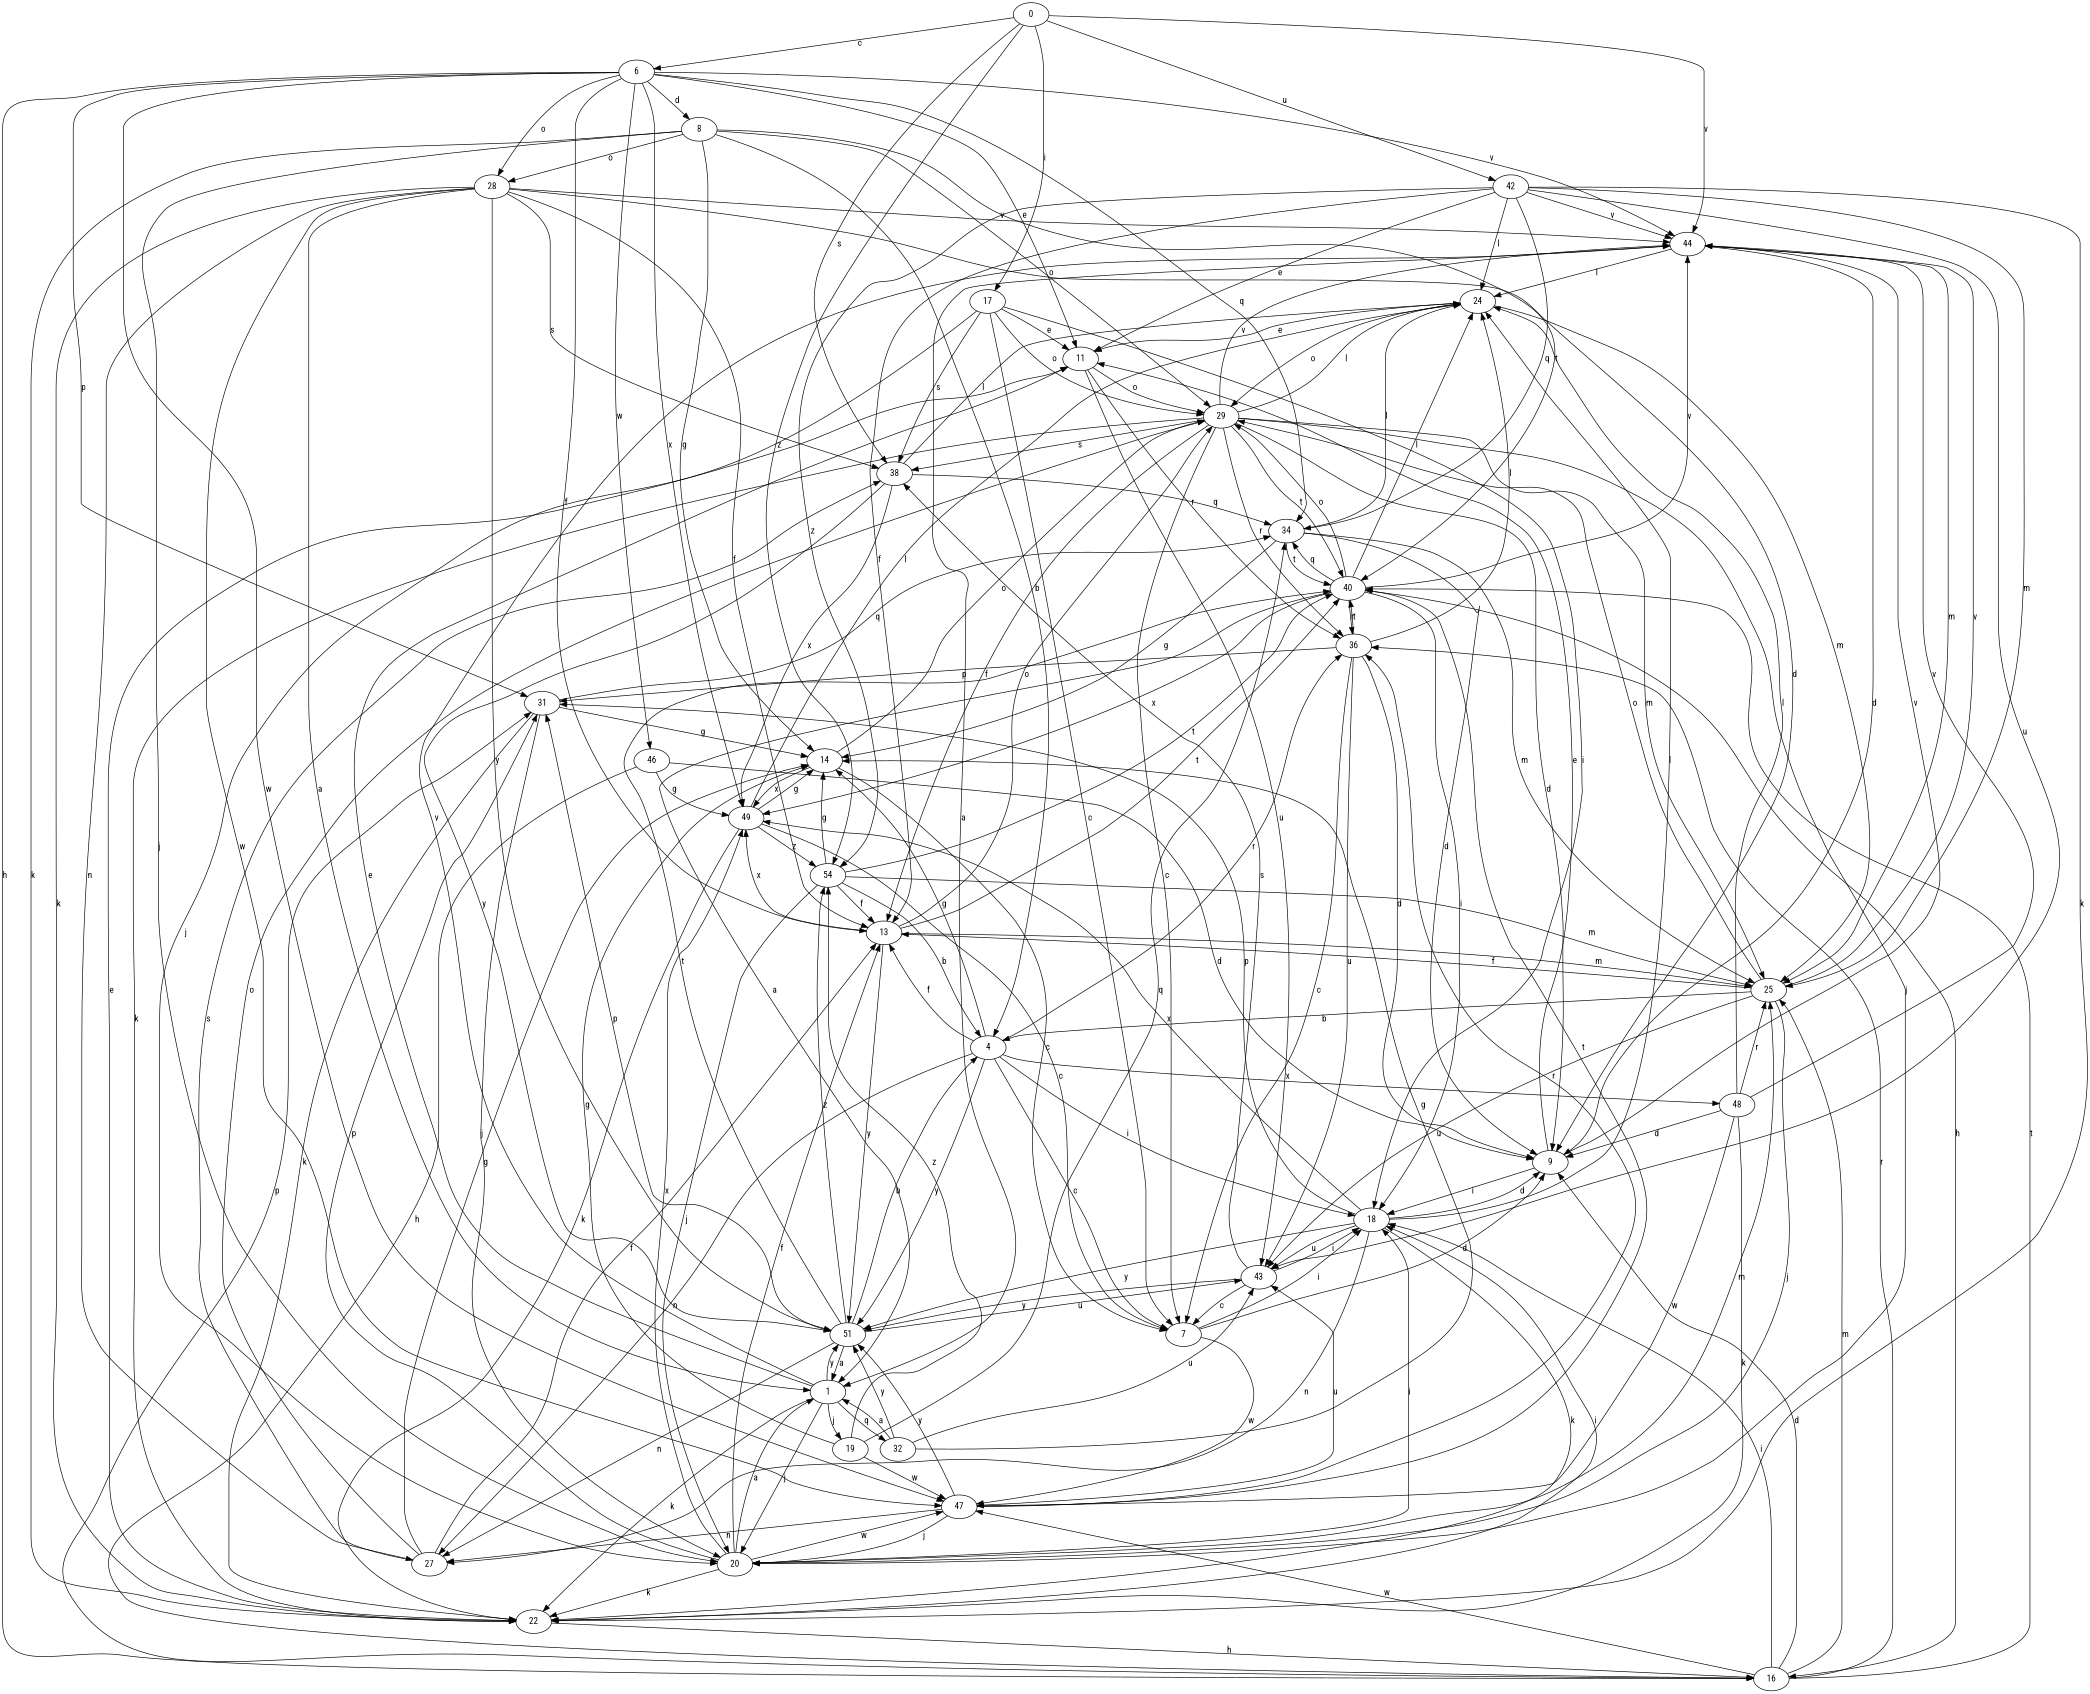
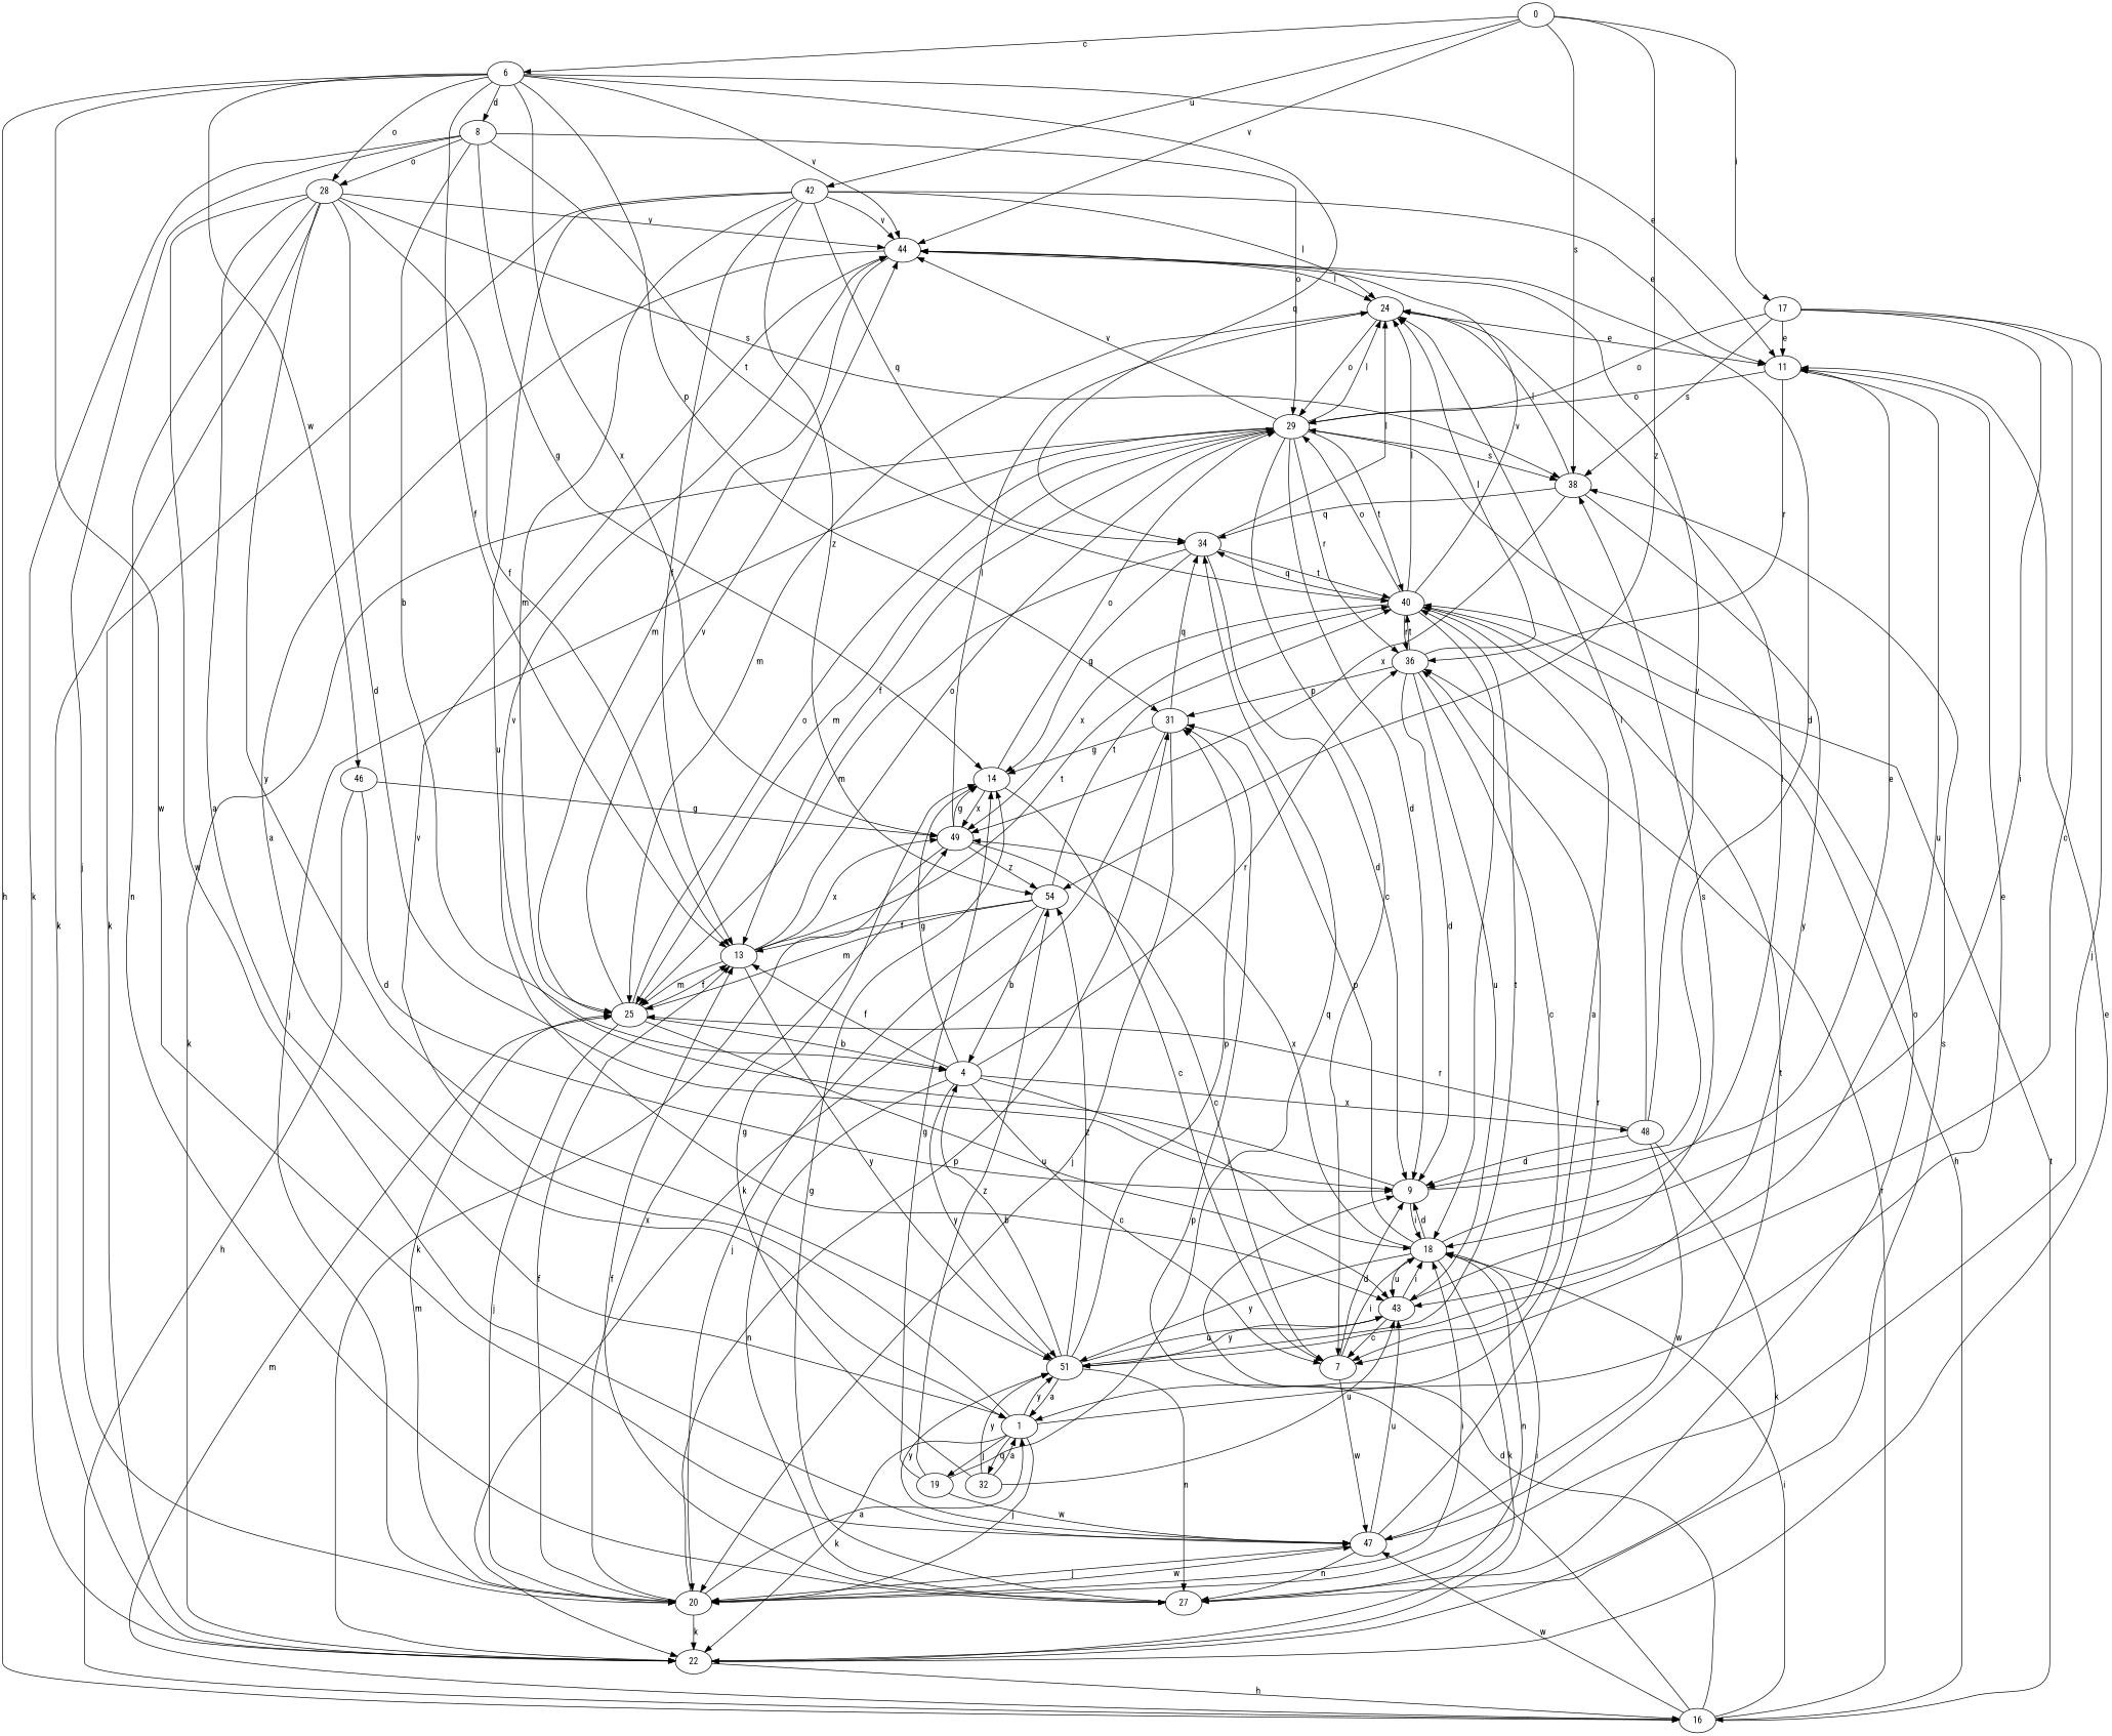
  strict digraph {
    fontname="Roboto Condensed"
    node [fontname="Roboto Condensed"]
    edge [fontname="Roboto Condensed"]
    0
    6
    17
    38
    42
    44
    54
    11
    13
    8
    16
    28
    31
    34
    46
    47
    49
    20
    7
    18
    29
    51
    24
    22
    43
    25
    1
    9
    4
    14
    40
    19
    32
    36
    27
    48
    0 -> 6 [label=c]
    0 -> 17 [label=i]
    0 -> 38 [label=s]
    0 -> 42 [label=u]
    0 -> 44 [label=v]
    0 -> 54 [label=z]
    6 -> 44 [label=v]
    6 -> 11 [label=e]
    6 -> 13 [label=f]
    6 -> 8 [label=d]
    6 -> 16 [label=h]
    6 -> 28 [label=o]
    6 -> 31 [label=p]
    6 -> 34 [label=q]
    6 -> 46 [label=w]
    6 -> 47 [label=w]
    6 -> 49 [label=x]
    17 -> 38 [label=s]
    17 -> 11 [label=e]
    17 -> 20 [label=j]
    17 -> 7 [label=c]
    17 -> 18 [label=i]
    17 -> 29 [label=o]
    38 -> 34 [label=q]
    38 -> 49 [label=x]
    38 -> 51 [label=y]
    38 -> 24 [label=l]
    42 -> 44 [label=v]
    42 -> 54 [label=z]
    42 -> 11 [label=e]
    42 -> 13 [label=f]
    42 -> 34 [label=q]
    42 -> 24 [label=l]
    42 -> 22 [label=k]
    42 -> 43 [label=u]
    42 -> 25 [label=m]
    44 -> 24 [label=l]
    44 -> 25 [label=m]
    44 -> 1 [label=a]
    44 -> 9 [label=d]
    54 -> 13 [label=f]
    54 -> 20 [label=j]
    54 -> 25 [label=m]
    54 -> 4 [label=b]
-   54 -> 14 [label=g]
    54 -> 40 [label=t]
    11 -> 29 [label=o]
    11 -> 43 [label=u]
    11 -> 36 [label=r]
    13 -> 49 [label=x]
    13 -> 29 [label=o]
    13 -> 51 [label=y]
    13 -> 25 [label=m]
    13 -> 40 [label=t]
    8 -> 28 [label=o]
    8 -> 20 [label=j]
    8 -> 29 [label=o]
    8 -> 22 [label=k]
    8 -> 4 [label=b]
    8 -> 14 [label=g]
    8 -> 40 [label=t]
    16 -> 31 [label=p]
    16 -> 47 [label=w]
    16 -> 18 [label=i]
    16 -> 25 [label=m]
    16 -> 9 [label=d]
    16 -> 40 [label=t]
    16 -> 36 [label=r]
    28 -> 38 [label=s]
    28 -> 44 [label=v]
    28 -> 13 [label=f]
    28 -> 47 [label=w]
    28 -> 51 [label=y]
    28 -> 22 [label=k]
    28 -> 1 [label=a]
    28 -> 9 [label=d]
    28 -> 27 [label=n]
    31 -> 34 [label=q]
    31 -> 20 [label=j]
    31 -> 22 [label=k]
    31 -> 14 [label=g]
    34 -> 24 [label=l]
    34 -> 25 [label=m]
    34 -> 9 [label=d]
    34 -> 14 [label=g]
    34 -> 40 [label=t]
    46 -> 16 [label=h]
    46 -> 49 [label=g]
    46 -> 9 [label=d]
    47 -> 20 [label=j]
    47 -> 51 [label=y]
    47 -> 43 [label=u]
    47 -> 40 [label=t]
    47 -> 36 [label=r]
    47 -> 27 [label=n]
    49 -> 54 [label=z]
    49 -> 7 [label=c]
    49 -> 24 [label=l]
    49 -> 22 [label=k]
    49 -> 14 [label=g]
    20 -> 13 [label=f]
    20 -> 31 [label=p]
    20 -> 47 [label=w]
    20 -> 49 [label=x]
    20 -> 18 [label=i]
    20 -> 22 [label=k]
    20 -> 25 [label=m]
    20 -> 1 [label=a]
    7 -> 47 [label=w]
    7 -> 18 [label=i]
    7 -> 9 [label=d]
    18 -> 31 [label=p]
    18 -> 49 [label=x]
    18 -> 51 [label=y]
    18 -> 24 [label=l]
    18 -> 22 [label=k]
    18 -> 43 [label=u]
    18 -> 9 [label=d]
    18 -> 27 [label=n]
    29 -> 38 [label=s]
    29 -> 44 [label=v]
    29 -> 13 [label=f]
    29 -> 20 [label=j]
    29 -> 7 [label=c]
    29 -> 24 [label=l]
    29 -> 22 [label=k]
    29 -> 25 [label=m]
    29 -> 9 [label=d]
    29 -> 40 [label=t]
    29 -> 36 [label=r]
    51 -> 54 [label=z]
    51 -> 31 [label=p]
    51 -> 43 [label=u]
    51 -> 1 [label=a]
    51 -> 4 [label=b]
    51 -> 40 [label=t]
    51 -> 27 [label=n]
    24 -> 11 [label=e]
    24 -> 29 [label=o]
    24 -> 25 [label=m]
    22 -> 11 [label=e]
    22 -> 16 [label=h]
    22 -> 18 [label=i]
    43 -> 38 [label=s]
    43 -> 7 [label=c]
    43 -> 18 [label=i]
    43 -> 51 [label=y]
    25 -> 44 [label=v]
    25 -> 13 [label=f]
    25 -> 20 [label=j]
    25 -> 29 [label=o]
    25 -> 43 [label=u]
    25 -> 4 [label=b]
    1 -> 44 [label=v]
    1 -> 11 [label=e]
    1 -> 20 [label=j]
    1 -> 51 [label=y]
    1 -> 22 [label=k]
    1 -> 19 [label=j]
    1 -> 32 [label=q]
    9 -> 44 [label=v]
    9 -> 11 [label=e]
    9 -> 18 [label=i]
    4 -> 13 [label=f]
    4 -> 7 [label=c]
    4 -> 18 [label=i]
    4 -> 51 [label=y]
    4 -> 14 [label=g]
    4 -> 36 [label=r]
    4 -> 27 [label=n]
    4 -> 48 [label=x]
    14 -> 49 [label=x]
    14 -> 7 [label=c]
    14 -> 29 [label=o]
    40 -> 44 [label=v]
    40 -> 16 [label=h]
    40 -> 34 [label=q]
    40 -> 49 [label=x]
    40 -> 18 [label=i]
    40 -> 29 [label=o]
    40 -> 24 [label=l]
    40 -> 1 [label=a]
    40 -> 36 [label=r]
    19 -> 54 [label=z]
    19 -> 34 [label=q]
    19 -> 47 [label=w]
    19 -> 14 [label=g]
    32 -> 51 [label=y]
    32 -> 43 [label=u]
    32 -> 1 [label=a]
    32 -> 14 [label=g]
    36 -> 31 [label=p]
    36 -> 7 [label=c]
    36 -> 24 [label=l]
    36 -> 43 [label=u]
    36 -> 9 [label=d]
    36 -> 40 [label=t]
    27 -> 38 [label=s]
    27 -> 13 [label=f]
    27 -> 29 [label=o]
    27 -> 14 [label=g]
    48 -> 44 [label=v]
    48 -> 47 [label=w]
    48 -> 24 [label=l]
    48 -> 22 [label=k]
    48 -> 25 [label=r]
    48 -> 9 [label=d]
  }
